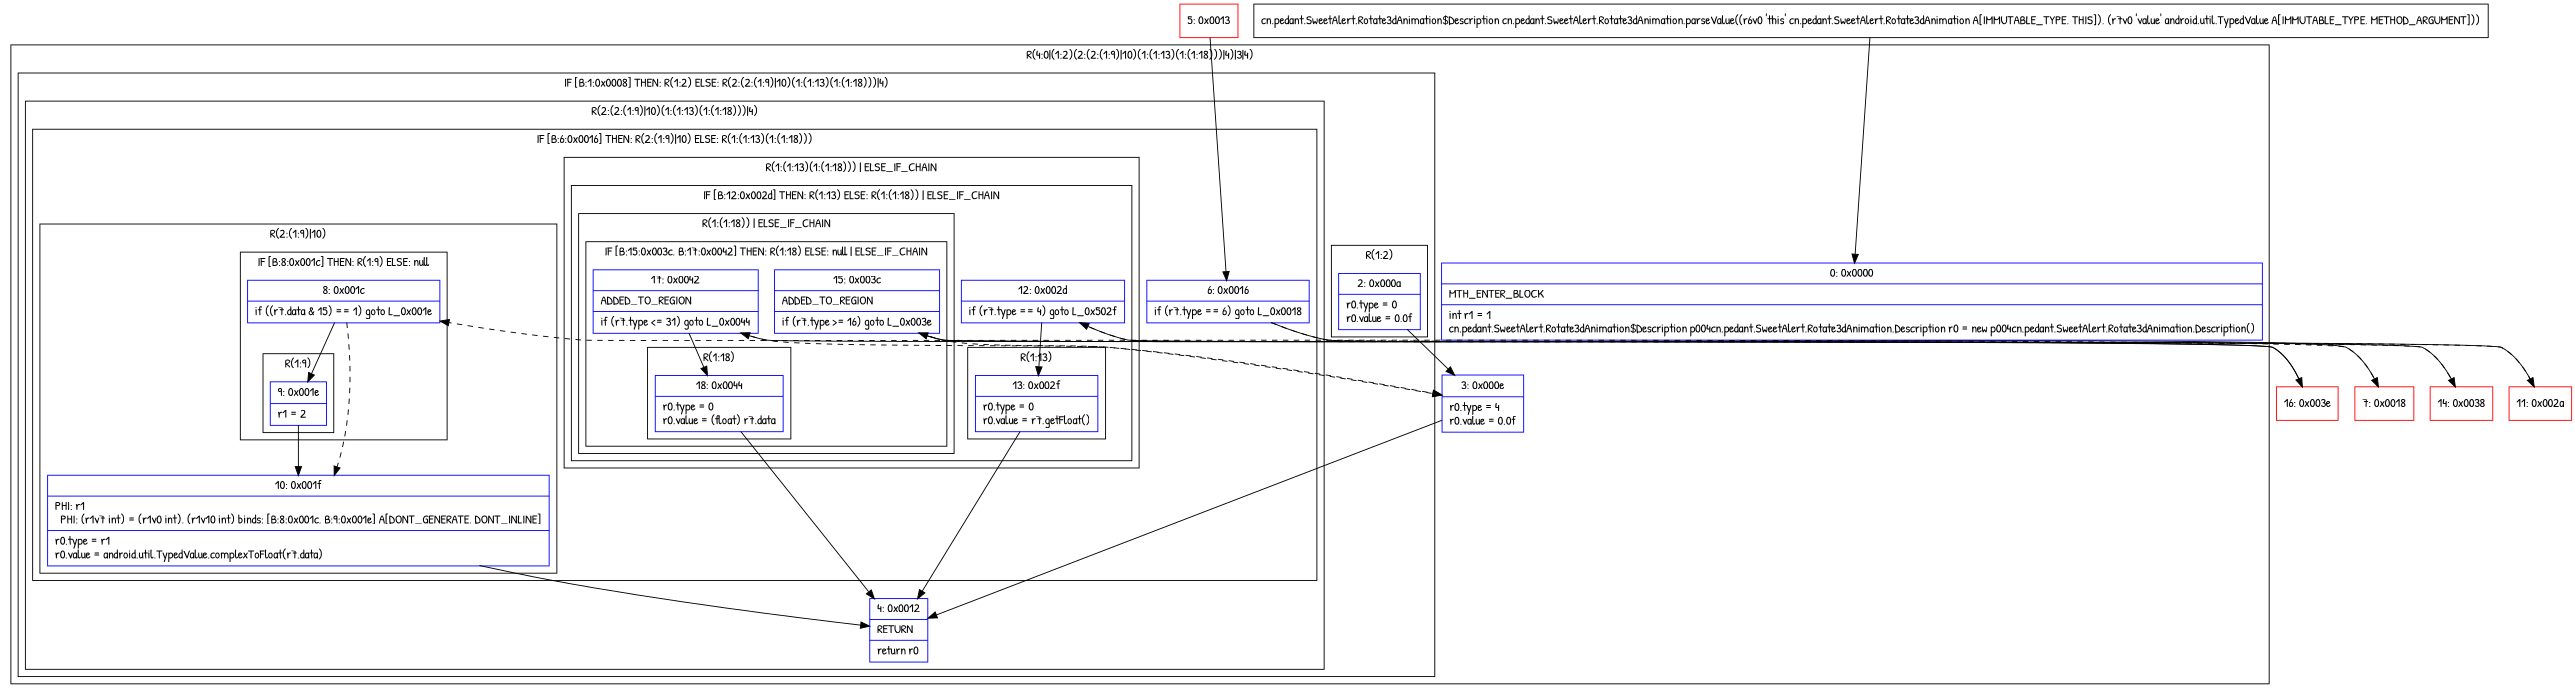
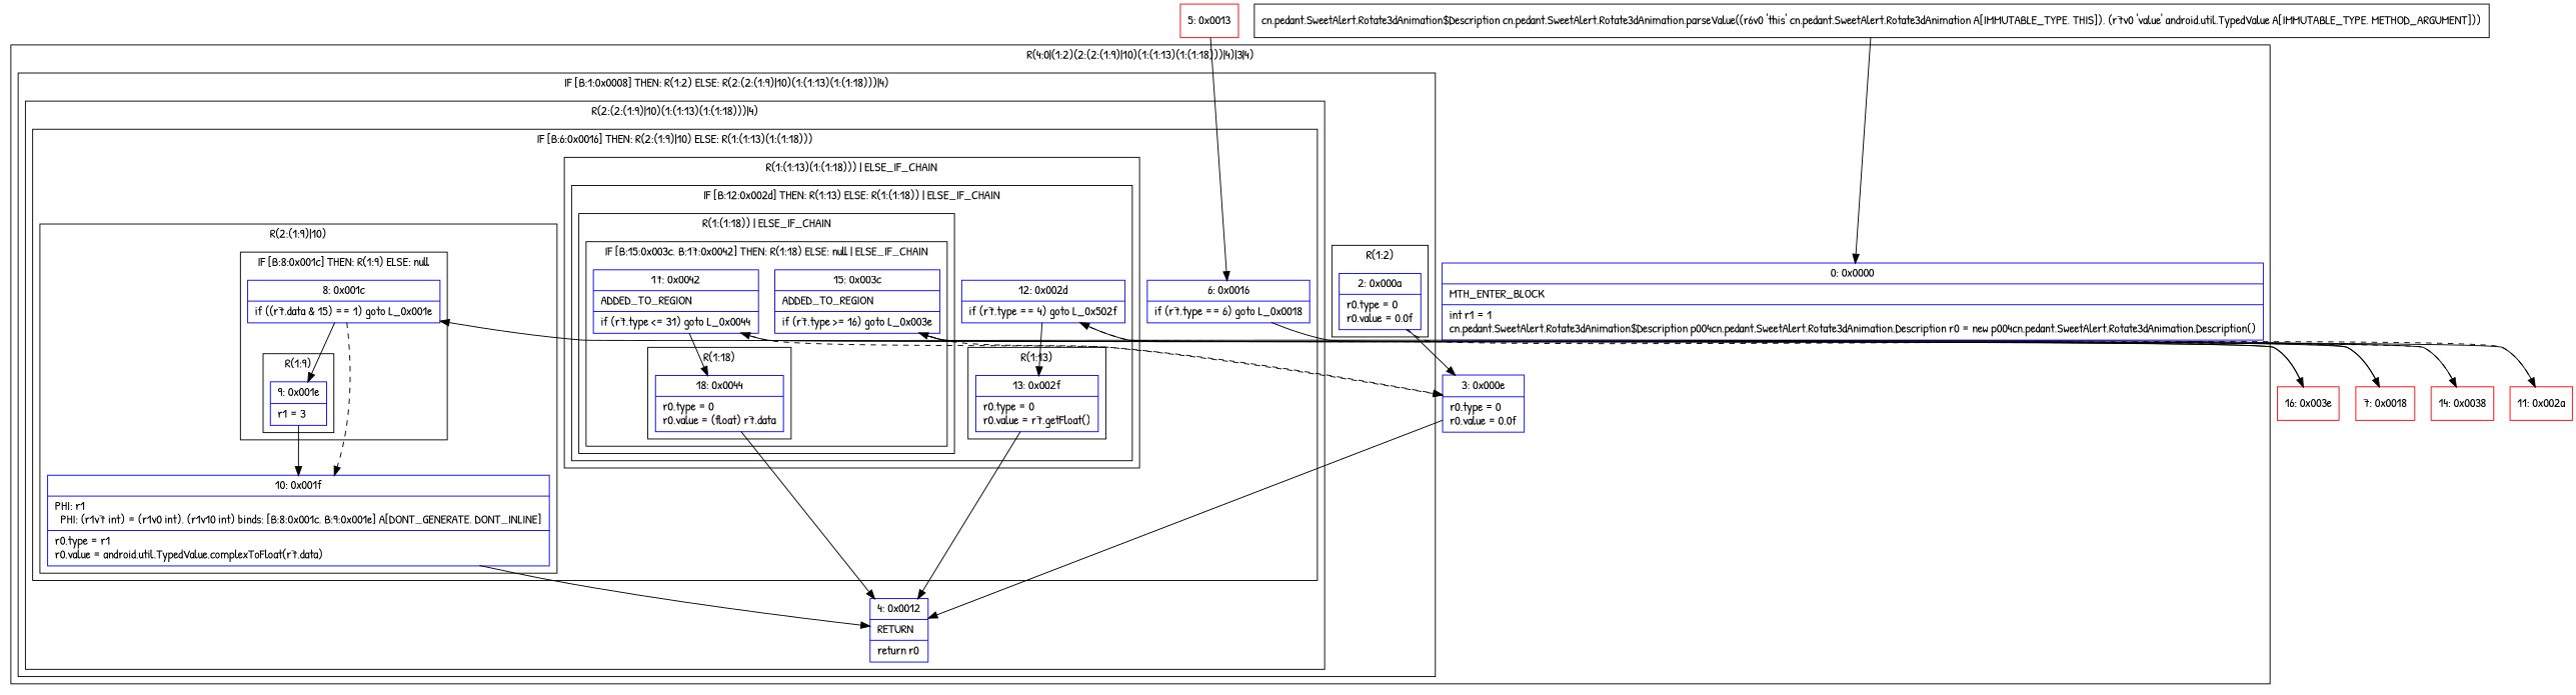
  digraph {
    fontname="Patrick Hand"
    node [color=blue fontname="Patrick Hand" shape=record]
    edge [fontname="Patrick Hand"]
    n1 [label="{2\:\ 0x000a|r0.type = 0\lr0.value = 0.0f\l}"]
-   n2 [label="{9\:\ 0x001e|r1 = 2\l}"]
+   n2 [label="{9\:\ 0x001e|r1 = 3\l}"]
    n3 [label="{8\:\ 0x001c|if ((r7.data & 15) == 1) goto L_0x001e\l}"]
    n4 [label="{10\:\ 0x001f|PHI: r1 \l  PHI: (r1v7 int) = (r1v0 int), (r1v10 int) binds: [B:8:0x001c, B:9:0x001e] A[DONT_GENERATE, DONT_INLINE]\l|r0.type = r1\lr0.value = android.util.TypedValue.complexToFloat(r7.data)\l}"]
    n5 [label="{13\:\ 0x002f|r0.type = 0\lr0.value = r7.getFloat()\l}"]
    n6 [label="{18\:\ 0x0044|r0.type = 0\lr0.value = (float) r7.data\l}"]
    n7 [label="{15\:\ 0x003c|ADDED_TO_REGION\l|if (r7.type \>= 16) goto L_0x003e\l}"]
    n8 [label="{17\:\ 0x0042|ADDED_TO_REGION\l|if (r7.type \<= 31) goto L_0x0044\l}"]
    n9 [label="{12\:\ 0x002d|if (r7.type == 4) goto L_0x502f\l}"]
    n10 [label="{6\:\ 0x0016|if (r7.type == 6) goto L_0x0018\l}"]
    n11 [label="{4\:\ 0x0012|RETURN\l|return r0\l}"]
    n12 [label="{0\:\ 0x0000|MTH_ENTER_BLOCK\l|int r1 = 1\lcn.pedant.SweetAlert.Rotate3dAnimation$Description p004cn.pedant.SweetAlert.Rotate3dAnimation.Description r0 = new p004cn.pedant.SweetAlert.Rotate3dAnimation.Description()\l}"]
-   n13 [label="{3\:\ 0x000e|r0.type = 4\lr0.value = 0.0f\l}"]
+   n13 [label="{3\:\ 0x000e|r0.type = 0\lr0.value = 0.0f\l}"]
    n14 [color=red label="{16\:\ 0x003e}"]
    n15 [color=red label="{14\:\ 0x0038}"]
    n16 [color=red label="{7\:\ 0x0018}"]
    n17 [color=red label="{11\:\ 0x002a}"]
    n18 [color=red label="{5\:\ 0x0013}"]
    n19 [label="{cn.pedant.SweetAlert.Rotate3dAnimation$Description cn.pedant.SweetAlert.Rotate3dAnimation.parseValue((r6v0 'this' cn.pedant.SweetAlert.Rotate3dAnimation A[IMMUTABLE_TYPE, THIS]), (r7v0 'value' android.util.TypedValue A[IMMUTABLE_TYPE, METHOD_ARGUMENT])) }" color=""]
    subgraph cluster_1 {
      label="R(4:0|(1:2)(2:(2:(1:9)|10)(1:(1:13)(1:(1:18)))|4)|3|4)"
      n12
      n13
      subgraph cluster_2 {
        label="IF [B:1:0x0008] THEN: R(1:2) ELSE: R(2:(2:(1:9)|10)(1:(1:13)(1:(1:18)))|4)"
        subgraph cluster_3 {
          label="R(1:2)"
          n1
        }
        subgraph cluster_4 {
          label="R(2:(2:(1:9)|10)(1:(1:13)(1:(1:18)))|4)"
          n11
          subgraph cluster_5 {
            label="IF [B:6:0x0016] THEN: R(2:(1:9)|10) ELSE: R(1:(1:13)(1:(1:18)))"
            n10
            subgraph cluster_6 {
              label="R(2:(1:9)|10)"
              n4
              subgraph cluster_7 {
                label="IF [B:8:0x001c] THEN: R(1:9) ELSE: null"
                n3
                subgraph cluster_8 {
                  label="R(1:9)"
                  n2
                }
              }
            }
            subgraph cluster_9 {
              label="R(1:(1:13)(1:(1:18))) | ELSE_IF_CHAIN\l"
              subgraph cluster_10 {
                label="IF [B:12:0x002d] THEN: R(1:13) ELSE: R(1:(1:18)) | ELSE_IF_CHAIN\l"
                n9
                subgraph cluster_11 {
                  label="R(1:13)"
                  n5
                }
                subgraph cluster_12 {
                  label="R(1:(1:18)) | ELSE_IF_CHAIN\l"
                  subgraph cluster_13 {
                    label="IF [B:15:0x003c, B:17:0x0042] THEN: R(1:18) ELSE: null | ELSE_IF_CHAIN\l"
                    n7
                    n8
                    subgraph cluster_14 {
                      label="R(1:18)"
                      n6
                    }
                  }
                }
              }
            }
          }
        }
      }
    }
    n1 -> n13
    n2 -> n4
    n3 -> n2
    n3 -> n4 [style=dashed]
    n4 -> n11
    n5 -> n11
    n6 -> n11
    n7 -> n13 [style=dashed]
    n7 -> n14
    n8 -> n6
    n8 -> n13 [style=dashed]
    n9 -> n5
    n9 -> n15 [style=dashed]
    n10 -> n16
-   n10 -> n17 [style=dashed]
+   n1 -> n17 [style=dashed]
    n13 -> n11
    n14 -> n8
    n15 -> n7
-   n16 -> n3 [style=dashed]
+   n16 -> n3
    n17 -> n9
    n18 -> n10
    n19 -> n12
  }
